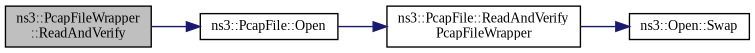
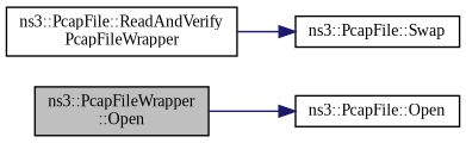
  digraph {
    fontname="Liberation Serif"
    rankdir=LR
    node [color=black fillcolor=white fontname="Liberation Serif" fontsize=10 shape=record style=filled]
    edge [color=midnightblue fontname="Liberation Serif" fontsize=10 labelfontname=Helvetica labelfontsize=10 style=solid]
-   n1 [fillcolor=grey75 fontcolor=black height=0.2 label="ns3::PcapFileWrapper\l::ReadAndVerify" width=0.4]
+   n1 [fillcolor=grey75 fontcolor=black height=0.2 label="ns3::PcapFileWrapper\l::Open" width=0.4]
    n2 [height=0.2 label="ns3::PcapFile::Open" width=0.4]
    n3 [height=0.2 label="ns3::PcapFile::ReadAndVerify\lPcapFileWrapper" width=0.4]
-   n4 [height=0.2 label="ns3::Open::Swap" width=0.4]
+   n4 [height=0.2 label="ns3::PcapFile::Swap" width=0.4]
    n1 -> n2
-   n2 -> n3
    n3 -> n4
  }
